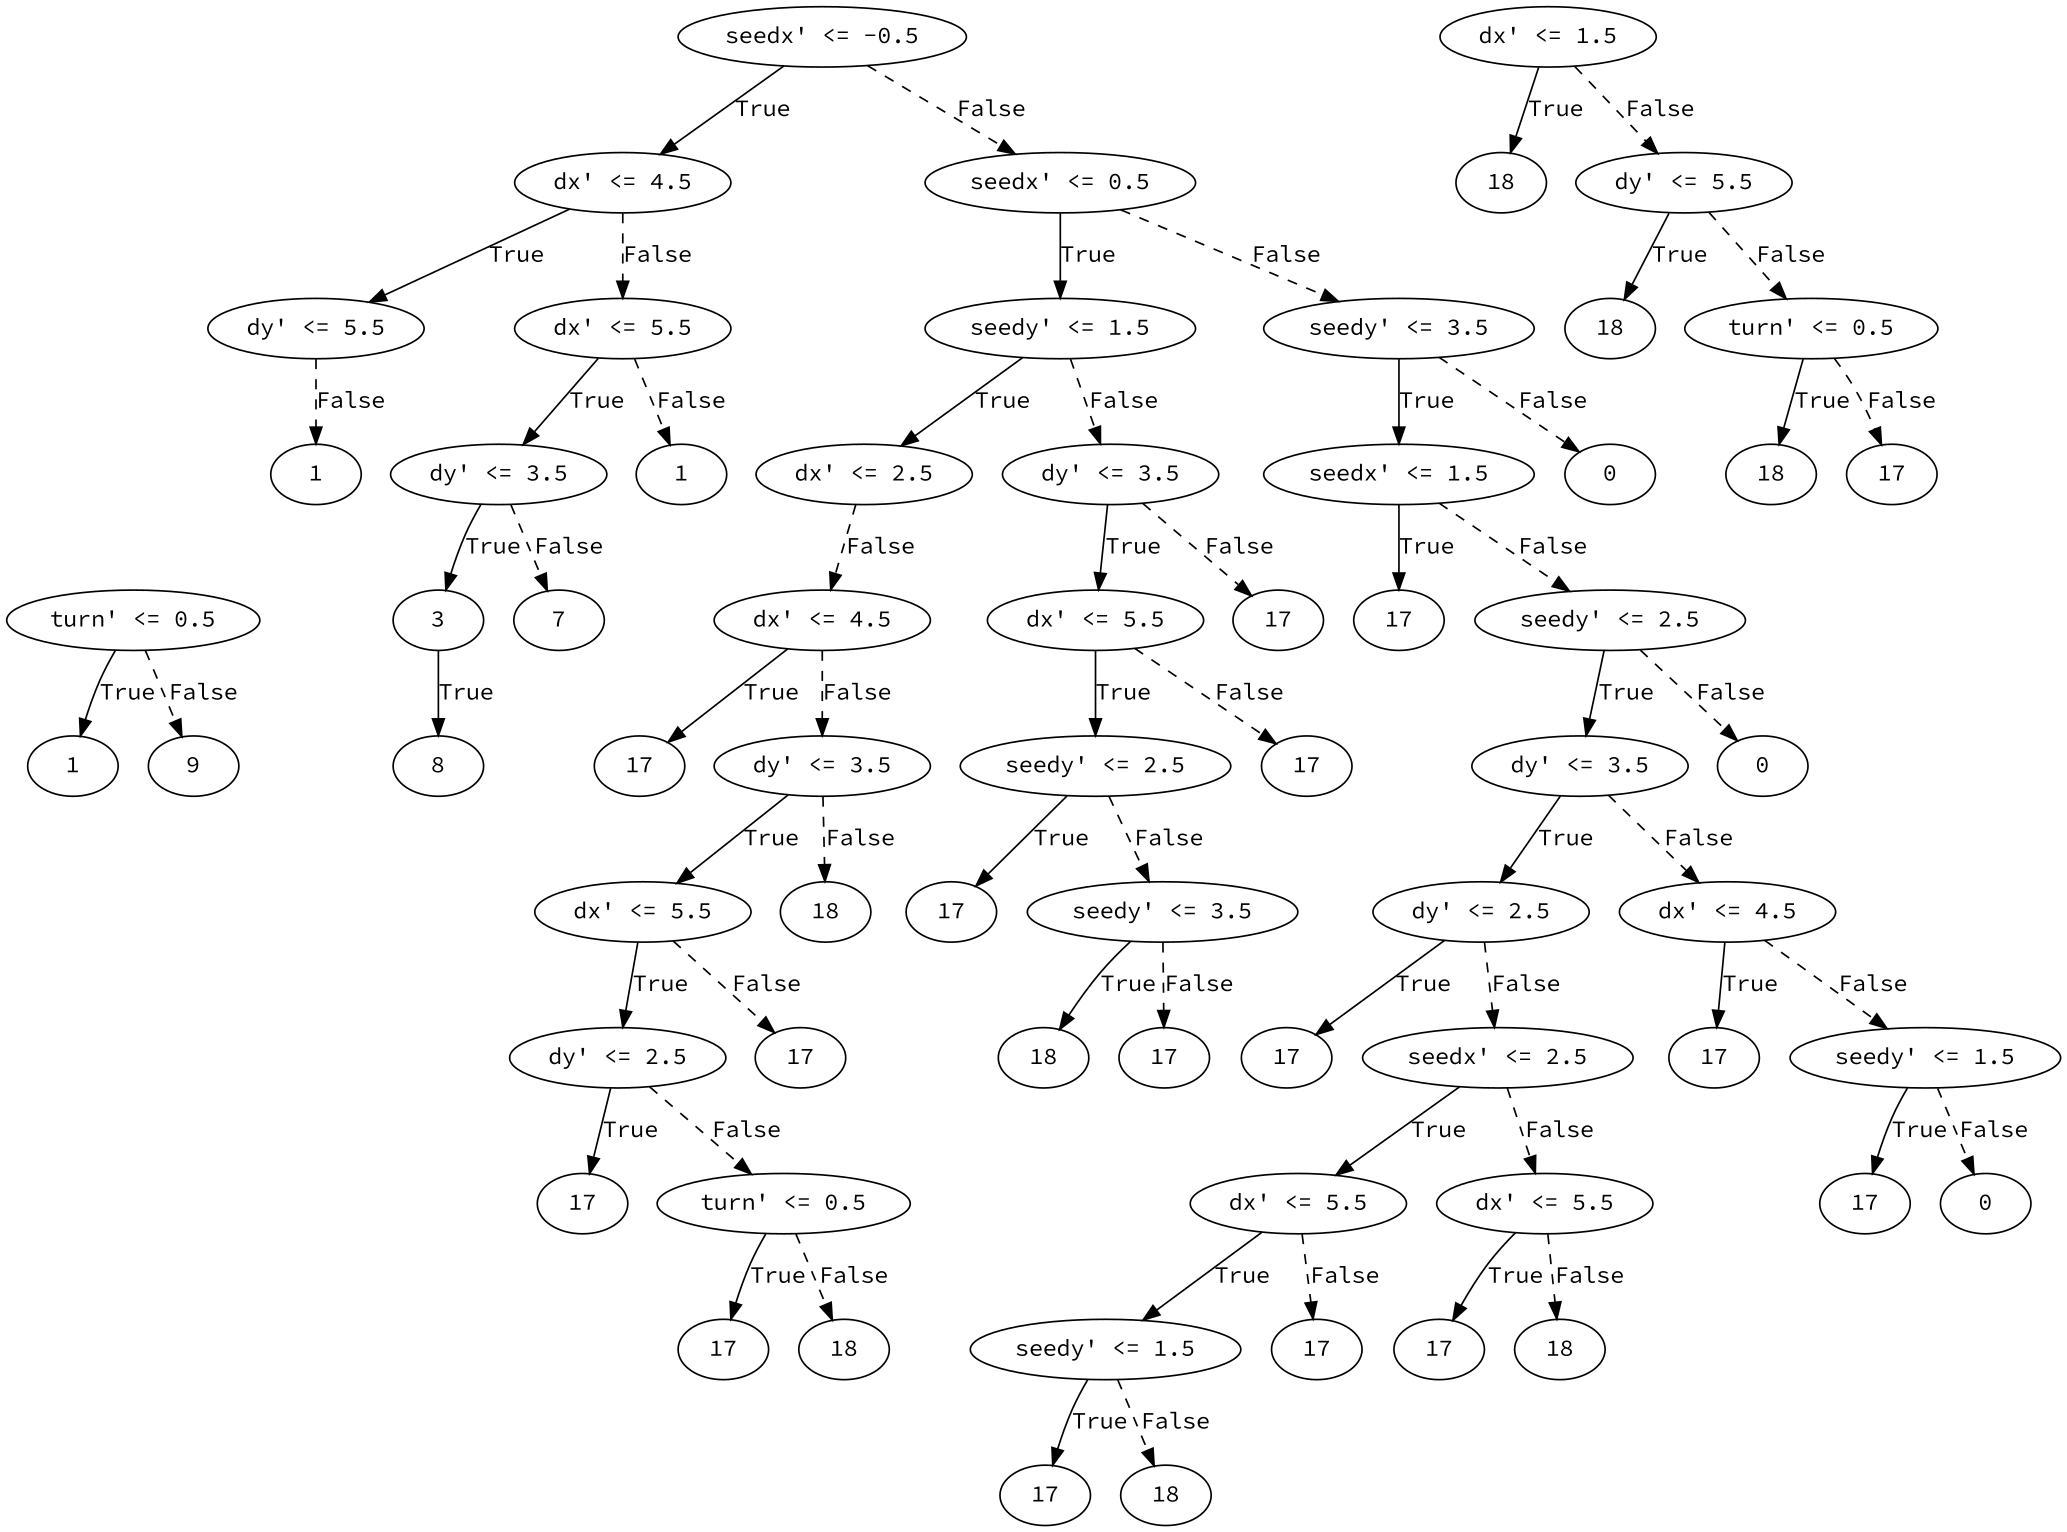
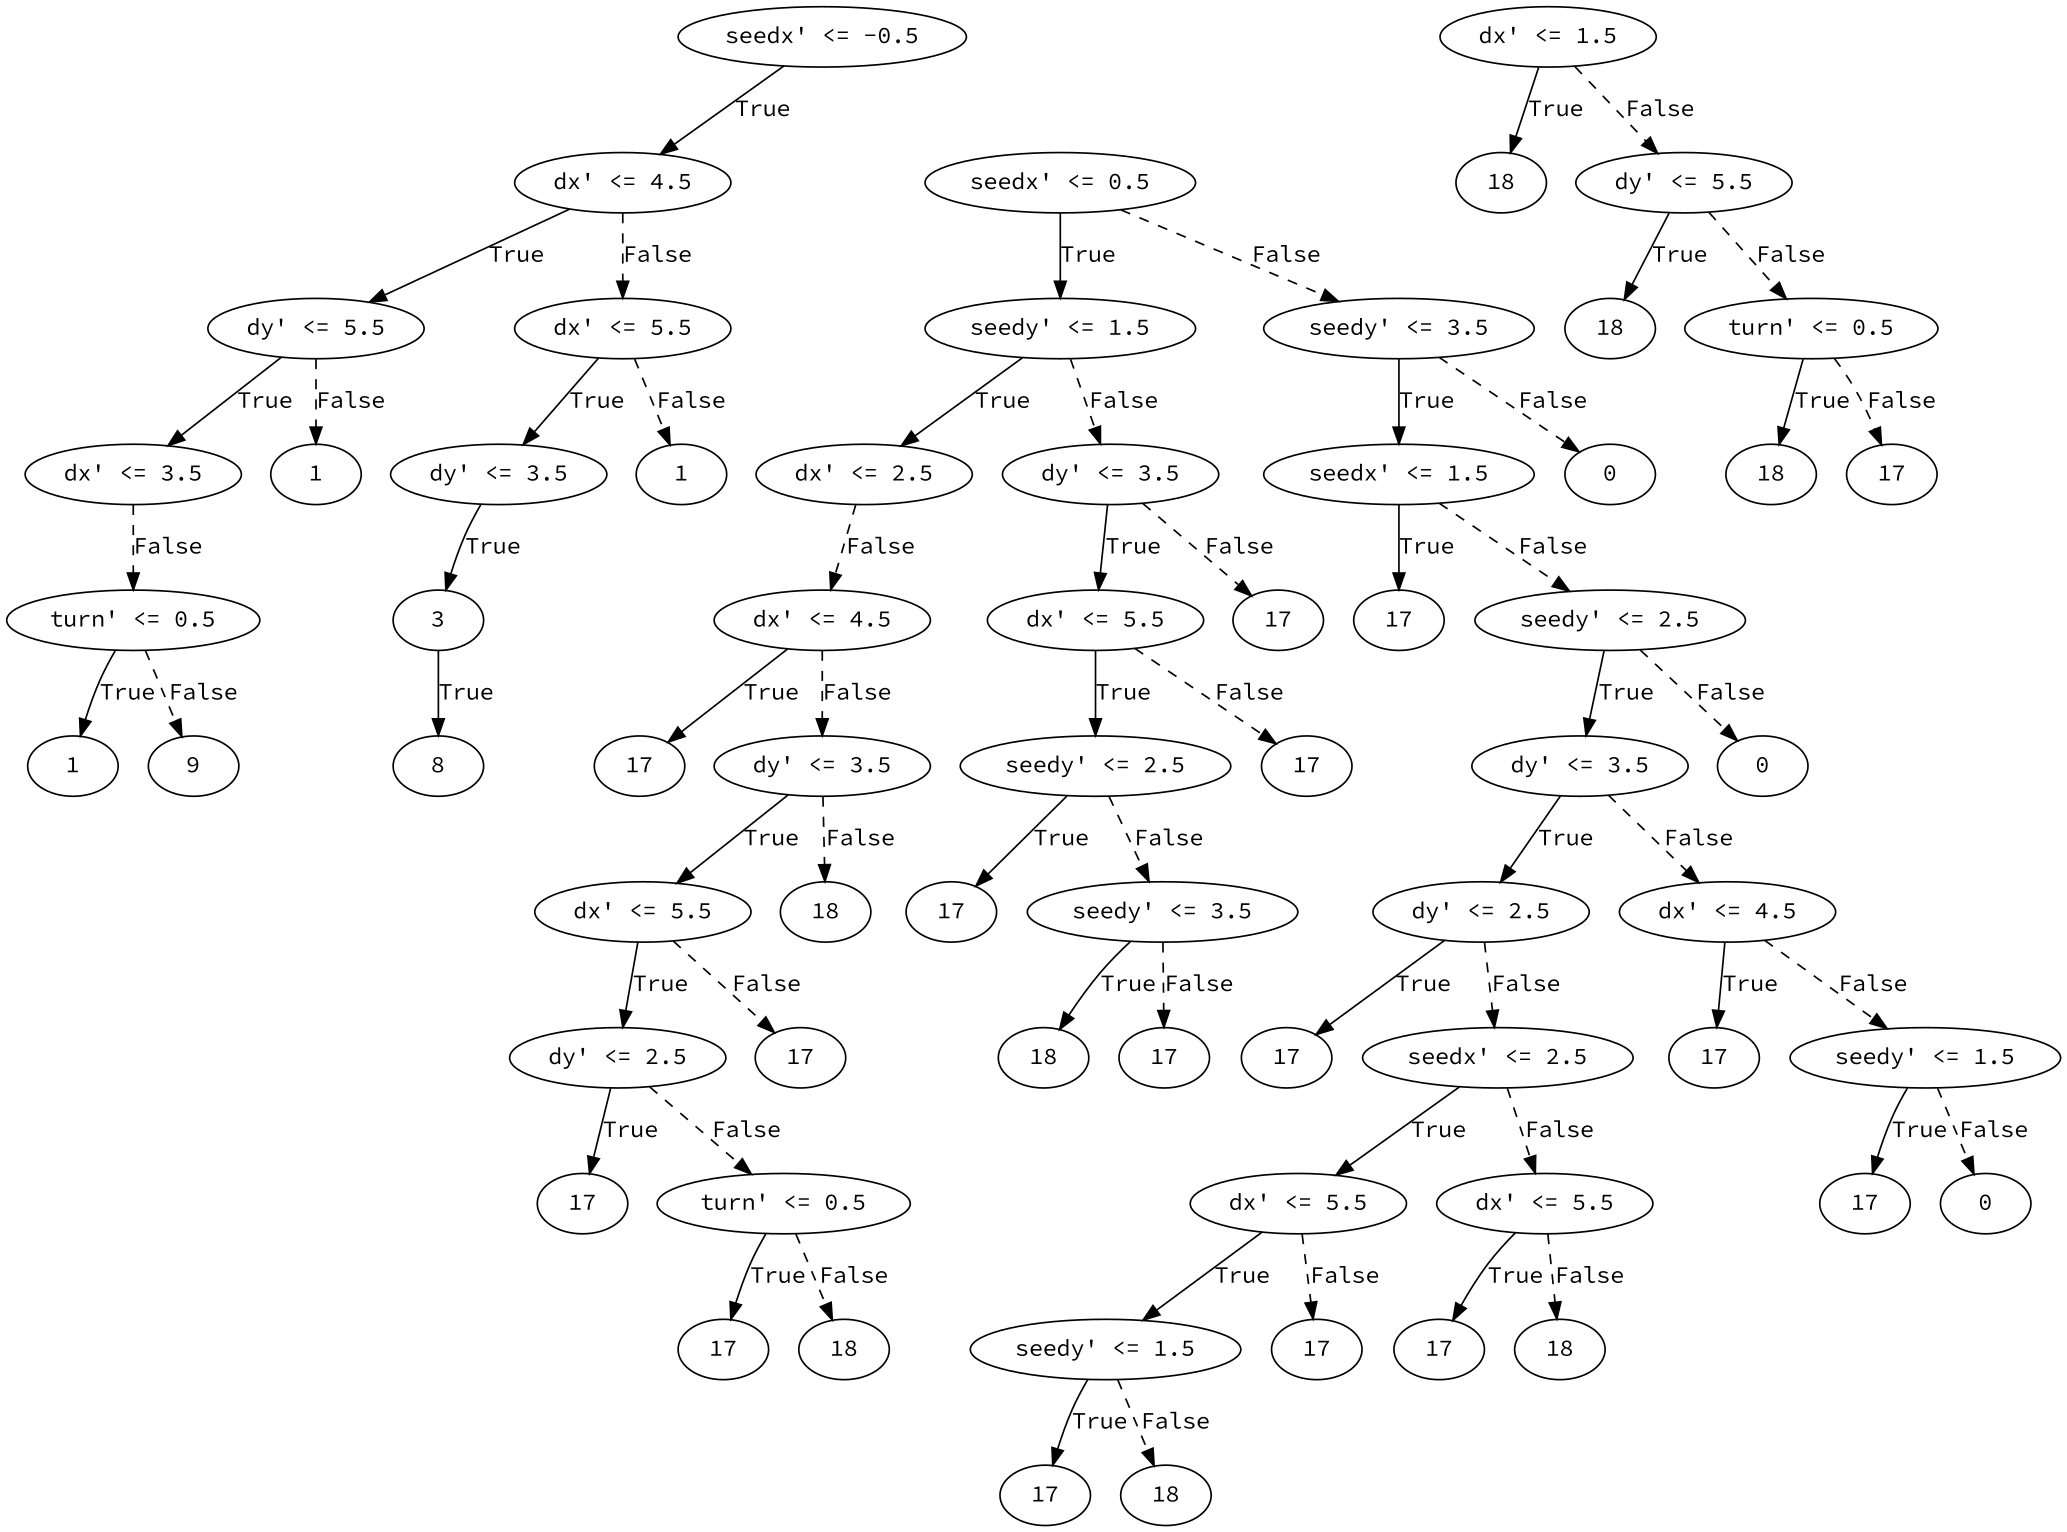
  digraph {
    fontname="Source Code Pro"
    node [fontname="Source Code Pro"]
    edge [fontname="Source Code Pro" style=dashed]
    n1 [label="seedx' <= -0.5"]
    n2 [label="dx' <= 4.5"]
    n3 [label="seedx' <= 0.5"]
    n4 [label="dy' <= 5.5"]
    n5 [label="dx' <= 5.5"]
    n6 [label="seedy' <= 1.5"]
    n7 [label="seedy' <= 3.5"]
+   n8 [label="dx' <= 3.5"]
    n9 [label=1]
    n10 [label="dy' <= 3.5"]
    n11 [label=1]
    n12 [label="turn' <= 0.5"]
    n13 [label=8]
    n14 [label=1]
    n15 [label=9]
    n16 [label=3]
-   n17 [label=7]
    n18 [label="dx' <= 2.5"]
    n19 [label="dy' <= 3.5"]
    n20 [label="seedx' <= 1.5"]
    n21 [label=0]
    n22 [label="dx' <= 4.5"]
    n23 [label="dx' <= 5.5"]
    n24 [label=17]
    n25 [label="dx' <= 1.5"]
    n26 [label=18]
    n27 [label="dy' <= 5.5"]
    n28 [label=17]
    n29 [label="dy' <= 3.5"]
    n30 [label=18]
    n31 [label="turn' <= 0.5"]
    n32 [label=18]
    n33 [label=17]
    n34 [label="dx' <= 5.5"]
    n35 [label=18]
    n36 [label="dy' <= 2.5"]
    n37 [label=17]
    n38 [label=17]
    n39 [label="turn' <= 0.5"]
    n40 [label=17]
    n41 [label=18]
    n42 [label="seedy' <= 2.5"]
    n43 [label=17]
    n44 [label=17]
    n45 [label="seedy' <= 3.5"]
    n46 [label=18]
    n47 [label=17]
    n48 [label=17]
    n49 [label="seedy' <= 2.5"]
    n50 [label="dy' <= 3.5"]
    n51 [label=0]
    n52 [label="dy' <= 2.5"]
    n53 [label="dx' <= 4.5"]
    n54 [label=17]
    n55 [label="seedx' <= 2.5"]
    n56 [label=17]
    n57 [label="seedy' <= 1.5"]
    n58 [label="dx' <= 5.5"]
    n59 [label="dx' <= 5.5"]
    n60 [label="seedy' <= 1.5"]
    n61 [label=17]
    n62 [label=17]
    n63 [label=18]
    n64 [label=17]
    n65 [label=18]
    n66 [label=17]
    n67 [label=0]
    n1 -> n2 [label=True style=""]
-   n1 -> n3 [label=False]
    n2 -> n4 [label=True style=""]
    n2 -> n5 [label=False]
    n3 -> n6 [label=True style=""]
    n3 -> n7 [label=False]
+   n4 -> n8 [label=True style=""]
    n4 -> n9 [label=False]
    n5 -> n10 [label=True style=""]
    n5 -> n11 [label=False]
    n6 -> n18 [label=True style=""]
    n6 -> n19 [label=False]
    n7 -> n20 [label=True style=""]
    n7 -> n21 [label=False]
+   n8 -> n12 [label=False]
    n10 -> n16 [label=True style=""]
-   n10 -> n17 [label=False]
    n12 -> n14 [label=True style=""]
    n12 -> n15 [label=False]
    n16 -> n13 [label=True style=""]
    n18 -> n22 [label=False]
    n19 -> n23 [label=True style=""]
    n19 -> n24 [label=False]
    n20 -> n48 [label=True style=""]
    n20 -> n49 [label=False]
    n22 -> n28 [label=True style=""]
    n22 -> n29 [label=False]
    n23 -> n42 [label=True style=""]
    n23 -> n43 [label=False]
    n25 -> n26 [label=True style=""]
    n25 -> n27 [label=False]
    n27 -> n30 [label=True style=""]
    n27 -> n31 [label=False]
    n29 -> n34 [label=True style=""]
    n29 -> n35 [label=False]
    n31 -> n32 [label=True style=""]
    n31 -> n33 [label=False]
    n34 -> n36 [label=True style=""]
    n34 -> n37 [label=False]
    n36 -> n38 [label=True style=""]
    n36 -> n39 [label=False]
    n39 -> n40 [label=True style=""]
    n39 -> n41 [label=False]
    n42 -> n44 [label=True style=""]
    n42 -> n45 [label=False]
    n45 -> n46 [label=True style=""]
    n45 -> n47 [label=False]
    n49 -> n50 [label=True style=""]
    n49 -> n51 [label=False]
    n50 -> n52 [label=True style=""]
    n50 -> n53 [label=False]
    n52 -> n54 [label=True style=""]
    n52 -> n55 [label=False]
    n53 -> n56 [label=True style=""]
    n53 -> n57 [label=False]
    n55 -> n58 [label=True style=""]
    n55 -> n59 [label=False]
    n57 -> n66 [label=True style=""]
    n57 -> n67 [label=False]
    n58 -> n60 [label=True style=""]
    n58 -> n61 [label=False]
    n59 -> n62 [label=True style=""]
    n59 -> n63 [label=False]
    n60 -> n64 [label=True style=""]
    n60 -> n65 [label=False]
  }
